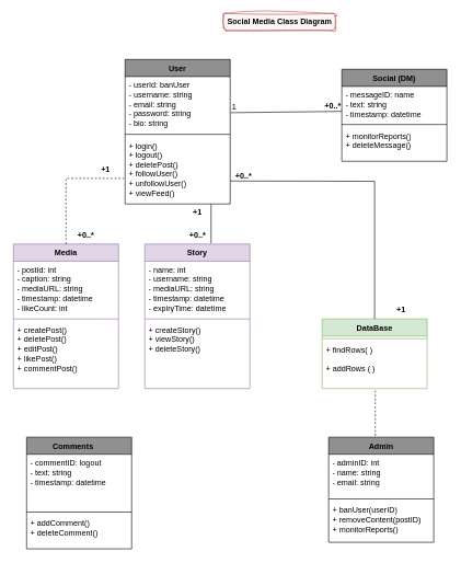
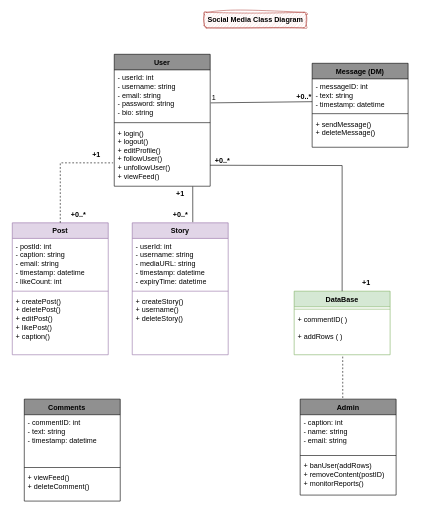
  <mxCell id="0" />
  <mxCell id="1" parent="0" />
  <mxCell id="2" value="Social Media Class Diagram" style="text;align=center;fontStyle=1;verticalAlign=middle;spacingLeft=3;spacingRight=3;strokeColor=#b85450;rotatable=0;points=[[0,0.5],[1,0.5]];portConstraint=eastwest;html=1;fillColor=#f8cecc;rounded=1;glass=0;sketch=1;curveFitting=1;jiggle=2;" parent="1" vertex="1"><mxGeometry x="340" y="20" width="170" height="26" as="geometry" /></mxCell>
  <mxCell id="3" value="User" style="swimlane;fontStyle=1;align=center;verticalAlign=top;childLayout=stackLayout;horizontal=1;startSize=26;horizontalStack=0;resizeParent=1;resizeParentMax=0;resizeLast=0;collapsible=1;marginBottom=0;whiteSpace=wrap;html=1;fillColor=#909090;" parent="1" vertex="1"><mxGeometry x="190" y="90" width="160" height="220" as="geometry" /></mxCell>
- <mxCell id="4" value="&lt;div&gt;- userId: banUser&lt;/div&gt;&lt;div&gt;- username: string&lt;/div&gt;&lt;div&gt;- email: string&lt;/div&gt;&lt;div&gt;- password: string&lt;/div&gt;&lt;div&gt;- bio: string&lt;/div&gt;" style="text;strokeColor=none;fillColor=none;align=left;verticalAlign=top;spacingLeft=4;spacingRight=4;overflow=hidden;rotatable=0;points=[[0,0.5],[1,0.5]];portConstraint=eastwest;whiteSpace=wrap;html=1;" parent="3" vertex="1"><mxGeometry y="26" width="160" height="84" as="geometry" /></mxCell>
+ <mxCell id="4" value="&lt;div&gt;- userId: int&lt;/div&gt;&lt;div&gt;- username: string&lt;/div&gt;&lt;div&gt;- email: string&lt;/div&gt;&lt;div&gt;- password: string&lt;/div&gt;&lt;div&gt;- bio: string&lt;/div&gt;" style="text;strokeColor=none;fillColor=none;align=left;verticalAlign=top;spacingLeft=4;spacingRight=4;overflow=hidden;rotatable=0;points=[[0,0.5],[1,0.5]];portConstraint=eastwest;whiteSpace=wrap;html=1;" parent="3" vertex="1"><mxGeometry y="26" width="160" height="84" as="geometry" /></mxCell>
  <mxCell id="5" value="" style="line;strokeWidth=1;fillColor=none;align=left;verticalAlign=middle;spacingTop=-1;spacingLeft=3;spacingRight=3;rotatable=0;labelPosition=right;points=[];portConstraint=eastwest;strokeColor=inherit;" parent="3" vertex="1"><mxGeometry y="110" width="160" height="8" as="geometry" /></mxCell>
- <mxCell id="6" value="&lt;div&gt;+ login()&lt;/div&gt;&lt;div&gt;+ logout()&lt;/div&gt;&lt;div&gt;+ deletePost()&lt;/div&gt;&lt;div&gt;+ followUser()&lt;/div&gt;&lt;div&gt;+ unfollowUser()&lt;/div&gt;&lt;div&gt;+ viewFeed()&lt;/div&gt;" style="text;strokeColor=none;fillColor=none;align=left;verticalAlign=top;spacingLeft=4;spacingRight=4;overflow=hidden;rotatable=0;points=[[0,0.5],[1,0.5]];portConstraint=eastwest;whiteSpace=wrap;html=1;" parent="3" vertex="1"><mxGeometry y="118" width="160" height="102" as="geometry" /></mxCell>
- <mxCell id="7" value="Media" style="swimlane;fontStyle=1;align=center;verticalAlign=top;childLayout=stackLayout;horizontal=1;startSize=26;horizontalStack=0;resizeParent=1;resizeParentMax=0;resizeLast=0;collapsible=1;marginBottom=0;whiteSpace=wrap;html=1;fillColor=#e1d5e7;strokeColor=#9673a6;" parent="1" vertex="1"><mxGeometry x="20" y="371" width="160" height="220" as="geometry" /></mxCell>
- <mxCell id="8" value="&lt;div&gt;- postId: int&lt;/div&gt;&lt;div&gt;- caption: string&lt;/div&gt;&lt;div&gt;- mediaURL: string&lt;/div&gt;&lt;div&gt;- timestamp: datetime&lt;/div&gt;&lt;div&gt;- likeCount: int&lt;/div&gt;" style="text;strokeColor=none;fillColor=none;align=left;verticalAlign=top;spacingLeft=4;spacingRight=4;overflow=hidden;rotatable=0;points=[[0,0.5],[1,0.5]];portConstraint=eastwest;whiteSpace=wrap;html=1;" parent="7" vertex="1"><mxGeometry y="26" width="160" height="84" as="geometry" /></mxCell>
+ <mxCell id="6" value="&lt;div&gt;+ login()&lt;/div&gt;&lt;div&gt;+ logout()&lt;/div&gt;&lt;div&gt;+ editProfile()&lt;/div&gt;&lt;div&gt;+ followUser()&lt;/div&gt;&lt;div&gt;+ unfollowUser()&lt;/div&gt;&lt;div&gt;+ viewFeed()&lt;/div&gt;" style="text;strokeColor=none;fillColor=none;align=left;verticalAlign=top;spacingLeft=4;spacingRight=4;overflow=hidden;rotatable=0;points=[[0,0.5],[1,0.5]];portConstraint=eastwest;whiteSpace=wrap;html=1;" parent="3" vertex="1"><mxGeometry y="118" width="160" height="102" as="geometry" /></mxCell>
+ <mxCell id="7" value="Post" style="swimlane;fontStyle=1;align=center;verticalAlign=top;childLayout=stackLayout;horizontal=1;startSize=26;horizontalStack=0;resizeParent=1;resizeParentMax=0;resizeLast=0;collapsible=1;marginBottom=0;whiteSpace=wrap;html=1;fillColor=#e1d5e7;strokeColor=#9673a6;" parent="1" vertex="1"><mxGeometry x="20" y="371" width="160" height="220" as="geometry" /></mxCell>
+ <mxCell id="8" value="&lt;div&gt;- postId: int&lt;/div&gt;&lt;div&gt;- caption: string&lt;/div&gt;&lt;div&gt;- email: string&lt;/div&gt;&lt;div&gt;- timestamp: datetime&lt;/div&gt;&lt;div&gt;- likeCount: int&lt;/div&gt;" style="text;strokeColor=none;fillColor=none;align=left;verticalAlign=top;spacingLeft=4;spacingRight=4;overflow=hidden;rotatable=0;points=[[0,0.5],[1,0.5]];portConstraint=eastwest;whiteSpace=wrap;html=1;" parent="7" vertex="1"><mxGeometry y="26" width="160" height="84" as="geometry" /></mxCell>
  <mxCell id="9" value="" style="line;strokeWidth=1;fillColor=none;align=left;verticalAlign=middle;spacingTop=-1;spacingLeft=3;spacingRight=3;rotatable=0;labelPosition=right;points=[];portConstraint=eastwest;strokeColor=inherit;" parent="7" vertex="1"><mxGeometry y="110" width="160" height="8" as="geometry" /></mxCell>
- <mxCell id="10" value="&lt;div&gt;+ createPost()&lt;/div&gt;&lt;div&gt;+ deletePost()&lt;/div&gt;&lt;div&gt;+ editPost()&lt;/div&gt;&lt;div&gt;+ likePost()&lt;/div&gt;&lt;div&gt;+ commentPost()&lt;/div&gt;" style="text;strokeColor=none;fillColor=none;align=left;verticalAlign=top;spacingLeft=4;spacingRight=4;overflow=hidden;rotatable=0;points=[[0,0.5],[1,0.5]];portConstraint=eastwest;whiteSpace=wrap;html=1;" parent="7" vertex="1"><mxGeometry y="118" width="160" height="102" as="geometry" /></mxCell>
+ <mxCell id="10" value="&lt;div&gt;+ createPost()&lt;/div&gt;&lt;div&gt;+ deletePost()&lt;/div&gt;&lt;div&gt;+ editPost()&lt;/div&gt;&lt;div&gt;+ likePost()&lt;/div&gt;&lt;div&gt;+ caption()&lt;/div&gt;" style="text;strokeColor=none;fillColor=none;align=left;verticalAlign=top;spacingLeft=4;spacingRight=4;overflow=hidden;rotatable=0;points=[[0,0.5],[1,0.5]];portConstraint=eastwest;whiteSpace=wrap;html=1;" parent="7" vertex="1"><mxGeometry y="118" width="160" height="102" as="geometry" /></mxCell>
  <mxCell id="11" value="Story" style="swimlane;fontStyle=1;align=center;verticalAlign=top;childLayout=stackLayout;horizontal=1;startSize=26;horizontalStack=0;resizeParent=1;resizeParentMax=0;resizeLast=0;collapsible=1;marginBottom=0;whiteSpace=wrap;html=1;fillColor=#e1d5e7;strokeColor=#9673a6;" parent="1" vertex="1"><mxGeometry x="220" y="371" width="160" height="220" as="geometry" /></mxCell>
- <mxCell id="12" value="&lt;div&gt;- name: int&lt;/div&gt;&lt;div&gt;- username: string&lt;/div&gt;&lt;div&gt;&lt;div&gt;- mediaURL: string&lt;/div&gt;&lt;div&gt;- timestamp: datetime&lt;/div&gt;&lt;div&gt;- expiryTime: datetime&lt;/div&gt;&lt;/div&gt;" style="text;strokeColor=none;fillColor=none;align=left;verticalAlign=top;spacingLeft=4;spacingRight=4;overflow=hidden;rotatable=0;points=[[0,0.5],[1,0.5]];portConstraint=eastwest;whiteSpace=wrap;html=1;" parent="11" vertex="1"><mxGeometry y="26" width="160" height="84" as="geometry" /></mxCell>
+ <mxCell id="12" value="&lt;div&gt;- userId: int&lt;/div&gt;&lt;div&gt;- username: string&lt;/div&gt;&lt;div&gt;&lt;div&gt;- mediaURL: string&lt;/div&gt;&lt;div&gt;- timestamp: datetime&lt;/div&gt;&lt;div&gt;- expiryTime: datetime&lt;/div&gt;&lt;/div&gt;" style="text;strokeColor=none;fillColor=none;align=left;verticalAlign=top;spacingLeft=4;spacingRight=4;overflow=hidden;rotatable=0;points=[[0,0.5],[1,0.5]];portConstraint=eastwest;whiteSpace=wrap;html=1;" parent="11" vertex="1"><mxGeometry y="26" width="160" height="84" as="geometry" /></mxCell>
  <mxCell id="13" value="" style="line;strokeWidth=1;fillColor=none;align=left;verticalAlign=middle;spacingTop=-1;spacingLeft=3;spacingRight=3;rotatable=0;labelPosition=right;points=[];portConstraint=eastwest;strokeColor=inherit;" parent="11" vertex="1"><mxGeometry y="110" width="160" height="8" as="geometry" /></mxCell>
- <mxCell id="14" value="&lt;div&gt;+ createStory()&lt;/div&gt;&lt;div&gt;+ viewStory()&lt;/div&gt;&lt;div&gt;+ deleteStory()&lt;/div&gt;" style="text;strokeColor=none;fillColor=none;align=left;verticalAlign=top;spacingLeft=4;spacingRight=4;overflow=hidden;rotatable=0;points=[[0,0.5],[1,0.5]];portConstraint=eastwest;whiteSpace=wrap;html=1;" parent="11" vertex="1"><mxGeometry y="118" width="160" height="102" as="geometry" /></mxCell>
- <mxCell id="15" value="Social (DM)" style="swimlane;fontStyle=1;align=center;verticalAlign=top;childLayout=stackLayout;horizontal=1;startSize=26;horizontalStack=0;resizeParent=1;resizeParentMax=0;resizeLast=0;collapsible=1;marginBottom=0;whiteSpace=wrap;html=1;fillColor=#909090;" parent="1" vertex="1"><mxGeometry x="520" y="105" width="160" height="140" as="geometry" /></mxCell>
- <mxCell id="16" value="&lt;div&gt;- messageID: name&lt;/div&gt;&lt;div&gt;- text: string&lt;/div&gt;&lt;div&gt;- timestamp: datetime&lt;/div&gt;" style="text;strokeColor=none;fillColor=none;align=left;verticalAlign=top;spacingLeft=4;spacingRight=4;overflow=hidden;rotatable=0;points=[[0,0.5],[1,0.5]];portConstraint=eastwest;whiteSpace=wrap;html=1;" parent="15" vertex="1"><mxGeometry y="26" width="160" height="54" as="geometry" /></mxCell>
+ <mxCell id="14" value="&lt;div&gt;+ createStory()&lt;/div&gt;&lt;div&gt;+ username()&lt;/div&gt;&lt;div&gt;+ deleteStory()&lt;/div&gt;" style="text;strokeColor=none;fillColor=none;align=left;verticalAlign=top;spacingLeft=4;spacingRight=4;overflow=hidden;rotatable=0;points=[[0,0.5],[1,0.5]];portConstraint=eastwest;whiteSpace=wrap;html=1;" parent="11" vertex="1"><mxGeometry y="118" width="160" height="102" as="geometry" /></mxCell>
+ <mxCell id="15" value="Message (DM)" style="swimlane;fontStyle=1;align=center;verticalAlign=top;childLayout=stackLayout;horizontal=1;startSize=26;horizontalStack=0;resizeParent=1;resizeParentMax=0;resizeLast=0;collapsible=1;marginBottom=0;whiteSpace=wrap;html=1;fillColor=#909090;" parent="1" vertex="1"><mxGeometry x="520" y="105" width="160" height="140" as="geometry" /></mxCell>
+ <mxCell id="16" value="&lt;div&gt;- messageID: int&lt;/div&gt;&lt;div&gt;- text: string&lt;/div&gt;&lt;div&gt;- timestamp: datetime&lt;/div&gt;" style="text;strokeColor=none;fillColor=none;align=left;verticalAlign=top;spacingLeft=4;spacingRight=4;overflow=hidden;rotatable=0;points=[[0,0.5],[1,0.5]];portConstraint=eastwest;whiteSpace=wrap;html=1;" parent="15" vertex="1"><mxGeometry y="26" width="160" height="54" as="geometry" /></mxCell>
  <mxCell id="17" value="" style="line;strokeWidth=1;fillColor=none;align=left;verticalAlign=middle;spacingTop=-1;spacingLeft=3;spacingRight=3;rotatable=0;labelPosition=right;points=[];portConstraint=eastwest;strokeColor=inherit;" parent="15" vertex="1"><mxGeometry y="80" width="160" height="8" as="geometry" /></mxCell>
- <mxCell id="18" value="&lt;div&gt;+ monitorReports()&lt;/div&gt;&lt;div&gt;+ deleteMessage()&lt;/div&gt;" style="text;strokeColor=none;fillColor=none;align=left;verticalAlign=top;spacingLeft=4;spacingRight=4;overflow=hidden;rotatable=0;points=[[0,0.5],[1,0.5]];portConstraint=eastwest;whiteSpace=wrap;html=1;" parent="15" vertex="1"><mxGeometry y="88" width="160" height="52" as="geometry" /></mxCell>
+ <mxCell id="18" value="&lt;div&gt;+ sendMessage()&lt;/div&gt;&lt;div&gt;+ deleteMessage()&lt;/div&gt;" style="text;strokeColor=none;fillColor=none;align=left;verticalAlign=top;spacingLeft=4;spacingRight=4;overflow=hidden;rotatable=0;points=[[0,0.5],[1,0.5]];portConstraint=eastwest;whiteSpace=wrap;html=1;" parent="15" vertex="1"><mxGeometry y="88" width="160" height="52" as="geometry" /></mxCell>
  <mxCell id="19" value="Admin" style="swimlane;fontStyle=1;align=center;verticalAlign=top;childLayout=stackLayout;horizontal=1;startSize=26;horizontalStack=0;resizeParent=1;resizeParentMax=0;resizeLast=0;collapsible=1;marginBottom=0;whiteSpace=wrap;html=1;fillColor=#909090;" parent="1" vertex="1"><mxGeometry x="500" y="665" width="160" height="160" as="geometry" /></mxCell>
- <mxCell id="20" value="&lt;div&gt;- adminID: int&lt;/div&gt;&lt;div&gt;- name: string&lt;/div&gt;&lt;div&gt;- email: string&lt;/div&gt;" style="text;strokeColor=none;fillColor=none;align=left;verticalAlign=top;spacingLeft=4;spacingRight=4;overflow=hidden;rotatable=0;points=[[0,0.5],[1,0.5]];portConstraint=eastwest;whiteSpace=wrap;html=1;" parent="19" vertex="1"><mxGeometry y="26" width="160" height="64" as="geometry" /></mxCell>
+ <mxCell id="20" value="&lt;div&gt;- caption: int&lt;/div&gt;&lt;div&gt;- name: string&lt;/div&gt;&lt;div&gt;- email: string&lt;/div&gt;" style="text;strokeColor=none;fillColor=none;align=left;verticalAlign=top;spacingLeft=4;spacingRight=4;overflow=hidden;rotatable=0;points=[[0,0.5],[1,0.5]];portConstraint=eastwest;whiteSpace=wrap;html=1;" parent="19" vertex="1"><mxGeometry y="26" width="160" height="64" as="geometry" /></mxCell>
  <mxCell id="21" value="" style="line;strokeWidth=1;fillColor=none;align=left;verticalAlign=middle;spacingTop=-1;spacingLeft=3;spacingRight=3;rotatable=0;labelPosition=right;points=[];portConstraint=eastwest;strokeColor=inherit;" parent="19" vertex="1"><mxGeometry y="90" width="160" height="8" as="geometry" /></mxCell>
- <mxCell id="22" value="&lt;div&gt;+ banUser(userID)&lt;/div&gt;&lt;div&gt;+ removeContent(postID)&lt;/div&gt;&lt;div&gt;+ monitorReports()&lt;/div&gt;" style="text;strokeColor=none;fillColor=none;align=left;verticalAlign=top;spacingLeft=4;spacingRight=4;overflow=hidden;rotatable=0;points=[[0,0.5],[1,0.5]];portConstraint=eastwest;whiteSpace=wrap;html=1;" parent="19" vertex="1"><mxGeometry y="98" width="160" height="62" as="geometry" /></mxCell>
+ <mxCell id="22" value="&lt;div&gt;+ banUser(addRows)&lt;/div&gt;&lt;div&gt;+ removeContent(postID)&lt;/div&gt;&lt;div&gt;+ monitorReports()&lt;/div&gt;" style="text;strokeColor=none;fillColor=none;align=left;verticalAlign=top;spacingLeft=4;spacingRight=4;overflow=hidden;rotatable=0;points=[[0,0.5],[1,0.5]];portConstraint=eastwest;whiteSpace=wrap;html=1;" parent="19" vertex="1"><mxGeometry y="98" width="160" height="62" as="geometry" /></mxCell>
  <mxCell id="23" value="DataBase" style="swimlane;fontStyle=1;align=center;verticalAlign=top;childLayout=stackLayout;horizontal=1;startSize=26;horizontalStack=0;resizeParent=1;resizeParentMax=0;resizeLast=0;collapsible=1;marginBottom=0;whiteSpace=wrap;html=1;fillColor=#d5e8d4;strokeColor=#82b366;" parent="1" vertex="1"><mxGeometry x="490" y="485" width="160" height="106" as="geometry" /></mxCell>
  <mxCell id="24" value="" style="line;strokeWidth=1;fillColor=none;align=left;verticalAlign=middle;spacingTop=-1;spacingLeft=3;spacingRight=3;rotatable=0;labelPosition=right;points=[];portConstraint=eastwest;strokeColor=inherit;" parent="23" vertex="1"><mxGeometry y="26" width="160" height="8" as="geometry" /></mxCell>
- <mxCell id="25" value="&lt;div&gt;+ findRows( )&lt;/div&gt;&lt;div&gt;&lt;br&gt;&lt;/div&gt;&lt;div&gt;+ addRows ( )&lt;/div&gt;" style="text;strokeColor=none;fillColor=none;align=left;verticalAlign=top;spacingLeft=4;spacingRight=4;overflow=hidden;rotatable=0;points=[[0,0.5],[1,0.5]];portConstraint=eastwest;whiteSpace=wrap;html=1;" parent="23" vertex="1"><mxGeometry y="34" width="160" height="72" as="geometry" /></mxCell>
+ <mxCell id="25" value="&lt;div&gt;+ commentID( )&lt;/div&gt;&lt;div&gt;&lt;br&gt;&lt;/div&gt;&lt;div&gt;+ addRows ( )&lt;/div&gt;" style="text;strokeColor=none;fillColor=none;align=left;verticalAlign=top;spacingLeft=4;spacingRight=4;overflow=hidden;rotatable=0;points=[[0,0.5],[1,0.5]];portConstraint=eastwest;whiteSpace=wrap;html=1;" parent="23" vertex="1"><mxGeometry y="34" width="160" height="72" as="geometry" /></mxCell>
  <mxCell id="26" value="Comments&lt;span style=&quot;white-space: pre;&quot;&gt;&#09;&lt;/span&gt;" style="swimlane;fontStyle=1;align=center;verticalAlign=top;childLayout=stackLayout;horizontal=1;startSize=26;horizontalStack=0;resizeParent=1;resizeParentMax=0;resizeLast=0;collapsible=1;marginBottom=0;whiteSpace=wrap;html=1;fillColor=#909090;" parent="1" vertex="1"><mxGeometry x="40" y="665" width="160" height="170" as="geometry" /></mxCell>
- <mxCell id="27" value="&lt;div&gt;- commentID: logout&lt;/div&gt;&lt;div&gt;- text: string&lt;/div&gt;&lt;div&gt;- timestamp: datetime&lt;/div&gt;" style="text;strokeColor=none;fillColor=none;align=left;verticalAlign=top;spacingLeft=4;spacingRight=4;overflow=hidden;rotatable=0;points=[[0,0.5],[1,0.5]];portConstraint=eastwest;whiteSpace=wrap;html=1;" parent="26" vertex="1"><mxGeometry y="26" width="160" height="84" as="geometry" /></mxCell>
+ <mxCell id="27" value="&lt;div&gt;- commentID: int&lt;/div&gt;&lt;div&gt;- text: string&lt;/div&gt;&lt;div&gt;- timestamp: datetime&lt;/div&gt;" style="text;strokeColor=none;fillColor=none;align=left;verticalAlign=top;spacingLeft=4;spacingRight=4;overflow=hidden;rotatable=0;points=[[0,0.5],[1,0.5]];portConstraint=eastwest;whiteSpace=wrap;html=1;" parent="26" vertex="1"><mxGeometry y="26" width="160" height="84" as="geometry" /></mxCell>
  <mxCell id="28" value="" style="line;strokeWidth=1;fillColor=none;align=left;verticalAlign=middle;spacingTop=-1;spacingLeft=3;spacingRight=3;rotatable=0;labelPosition=right;points=[];portConstraint=eastwest;strokeColor=inherit;" parent="26" vertex="1"><mxGeometry y="110" width="160" height="8" as="geometry" /></mxCell>
- <mxCell id="29" value="&lt;div&gt;+ addComment()&lt;/div&gt;&lt;div&gt;+ deleteComment()&lt;/div&gt;" style="text;strokeColor=none;fillColor=none;align=left;verticalAlign=top;spacingLeft=4;spacingRight=4;overflow=hidden;rotatable=0;points=[[0,0.5],[1,0.5]];portConstraint=eastwest;whiteSpace=wrap;html=1;" parent="26" vertex="1"><mxGeometry y="118" width="160" height="52" as="geometry" /></mxCell>
+ <mxCell id="29" value="&lt;div&gt;+ viewFeed()&lt;/div&gt;&lt;div&gt;+ deleteComment()&lt;/div&gt;" style="text;strokeColor=none;fillColor=none;align=left;verticalAlign=top;spacingLeft=4;spacingRight=4;overflow=hidden;rotatable=0;points=[[0,0.5],[1,0.5]];portConstraint=eastwest;whiteSpace=wrap;html=1;" parent="26" vertex="1"><mxGeometry y="118" width="160" height="52" as="geometry" /></mxCell>
  <mxCell id="30" value="+1" style="text;align=center;fontStyle=1;verticalAlign=middle;spacingLeft=3;spacingRight=3;strokeColor=none;rotatable=0;points=[[0,0.5],[1,0.5]];portConstraint=eastwest;html=1;" parent="1" vertex="1"><mxGeometry x="120" y="245" width="80" height="26" as="geometry" /></mxCell>
  <mxCell id="31" value="+0..*" style="text;align=center;fontStyle=1;verticalAlign=middle;spacingLeft=3;spacingRight=3;strokeColor=none;rotatable=0;points=[[0,0.5],[1,0.5]];portConstraint=eastwest;html=1;" parent="1" vertex="1"><mxGeometry x="90" y="345" width="80" height="26" as="geometry" /></mxCell>
  <mxCell id="32" value="+1" style="text;align=center;fontStyle=1;verticalAlign=middle;spacingLeft=3;spacingRight=3;strokeColor=none;rotatable=0;points=[[0,0.5],[1,0.5]];portConstraint=eastwest;html=1;" parent="1" vertex="1"><mxGeometry x="260" y="310" width="80" height="26" as="geometry" /></mxCell>
  <mxCell id="33" value="+0..*" style="text;align=center;fontStyle=1;verticalAlign=middle;spacingLeft=3;spacingRight=3;strokeColor=none;rotatable=0;points=[[0,0.5],[1,0.5]];portConstraint=eastwest;html=1;" parent="1" vertex="1"><mxGeometry x="260" y="345" width="80" height="26" as="geometry" /></mxCell>
  <mxCell id="34" value="" style="endArrow=none;html=1;rounded=0;entryX=0.818;entryY=1.004;entryDx=0;entryDy=0;entryPerimeter=0;exitX=0.631;exitY=-0.005;exitDx=0;exitDy=0;exitPerimeter=0;" parent="1" source="11" target="6" edge="1"><mxGeometry relative="1" as="geometry"><mxPoint x="321" y="365" as="sourcePoint" /><mxPoint x="223" y="335" as="targetPoint" /></mxGeometry></mxCell>
  <mxCell id="35" value="" style="resizable=0;html=1;whiteSpace=wrap;align=left;verticalAlign=bottom;" parent="34" connectable="0" vertex="1"><mxGeometry x="-1" relative="1" as="geometry" /></mxCell>
  <mxCell id="36" value="" style="resizable=0;html=1;whiteSpace=wrap;align=right;verticalAlign=bottom;" parent="34" connectable="0" vertex="1"><mxGeometry x="1" relative="1" as="geometry" /></mxCell>
  <mxCell id="37" value="" style="endArrow=none;html=1;rounded=0;exitX=1.006;exitY=0.655;exitDx=0;exitDy=0;exitPerimeter=0;" parent="1" source="4" edge="1"><mxGeometry relative="1" as="geometry"><mxPoint x="320" y="355" as="sourcePoint" /><mxPoint x="520" y="169" as="targetPoint" /></mxGeometry></mxCell>
  <mxCell id="38" value="1" style="resizable=0;html=1;whiteSpace=wrap;align=left;verticalAlign=bottom;" parent="37" connectable="0" vertex="1"><mxGeometry x="-1" relative="1" as="geometry" /></mxCell>
  <mxCell id="39" value="&lt;span style=&quot;font-weight: 700; text-align: center;&quot;&gt;+0..*&lt;/span&gt;" style="resizable=0;html=1;whiteSpace=wrap;align=right;verticalAlign=bottom;" parent="37" connectable="0" vertex="1"><mxGeometry x="1" relative="1" as="geometry" /></mxCell>
  <mxCell id="40" value="+0..*" style="text;align=center;fontStyle=1;verticalAlign=middle;spacingLeft=3;spacingRight=3;strokeColor=none;rotatable=0;points=[[0,0.5],[1,0.5]];portConstraint=eastwest;html=1;" parent="1" vertex="1"><mxGeometry x="330" y="255" width="80" height="26" as="geometry" /></mxCell>
  <mxCell id="41" value="+1" style="text;align=center;fontStyle=1;verticalAlign=middle;spacingLeft=3;spacingRight=3;strokeColor=none;rotatable=0;points=[[0,0.5],[1,0.5]];portConstraint=eastwest;html=1;" parent="1" vertex="1"><mxGeometry x="570" y="459" width="80" height="26" as="geometry" /></mxCell>
  <mxCell id="42" value="" style="endArrow=none;html=1;rounded=0;edgeStyle=orthogonalEdgeStyle;entryX=-0.012;entryY=0.618;entryDx=0;entryDy=0;entryPerimeter=0;exitX=0.5;exitY=0;exitDx=0;exitDy=0;dashed=1;" parent="1" source="7" target="6" edge="1"><mxGeometry width="50" height="50" relative="1" as="geometry"><mxPoint x="95" y="310" as="sourcePoint" /><mxPoint x="140" y="245" as="targetPoint" /></mxGeometry></mxCell>
  <mxCell id="43" value="" style="endArrow=none;html=1;rounded=0;entryX=0.506;entryY=1.042;entryDx=0;entryDy=0;entryPerimeter=0;exitX=0.444;exitY=-0.012;exitDx=0;exitDy=0;exitPerimeter=0;dashed=1;" parent="1" source="19" target="25" edge="1"><mxGeometry width="50" height="50" relative="1" as="geometry"><mxPoint x="660" y="645" as="sourcePoint" /><mxPoint x="710" y="595" as="targetPoint" /></mxGeometry></mxCell>
  <mxCell id="44" value="" style="endArrow=none;html=1;rounded=0;edgeStyle=orthogonalEdgeStyle;entryX=0.5;entryY=0;entryDx=0;entryDy=0;" parent="1" target="23" edge="1"><mxGeometry width="50" height="50" relative="1" as="geometry"><mxPoint x="350" y="275" as="sourcePoint" /><mxPoint x="430" y="255" as="targetPoint" /></mxGeometry></mxCell>
